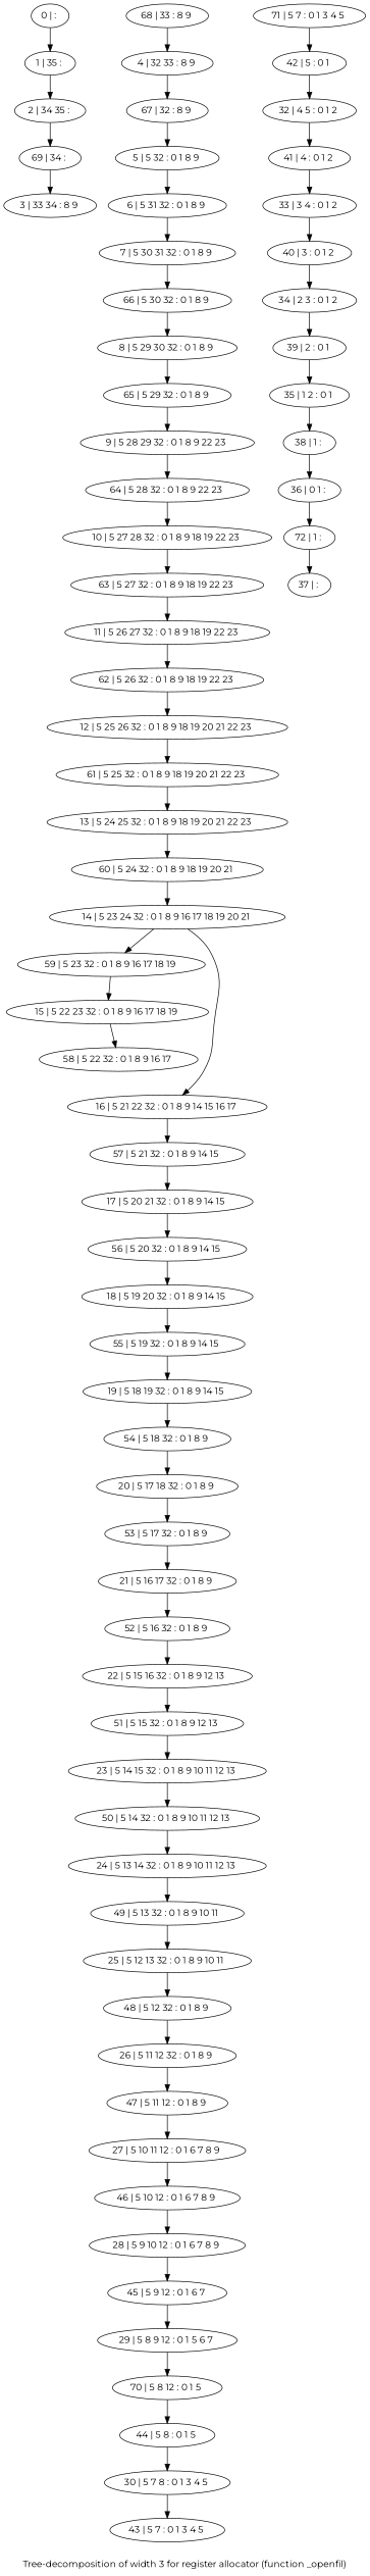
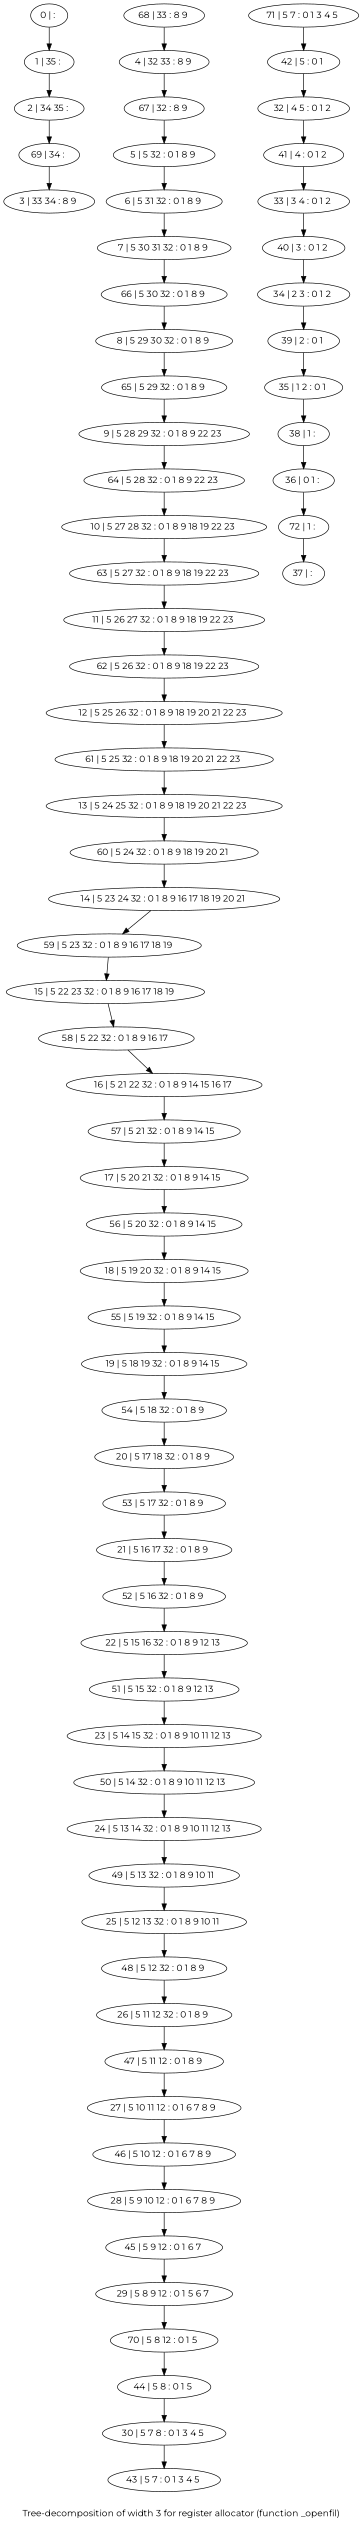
  digraph {
    fontname=Montserrat
    label="Tree-decomposition of width 3 for register allocator (function _openfil)"
    node [fontname=Montserrat]
    edge [fontname=Montserrat]
    n1 [label="0 | : "]
    n2 [label="1 | 35 : "]
    n3 [label="2 | 34 35 : "]
    n4 [label="69 | 34 : "]
    n5 [label="3 | 33 34 : 8 9 "]
    n6 [label="68 | 33 : 8 9 "]
    n7 [label="4 | 32 33 : 8 9 "]
    n8 [label="67 | 32 : 8 9 "]
    n9 [label="5 | 5 32 : 0 1 8 9 "]
    n10 [label="6 | 5 31 32 : 0 1 8 9 "]
    n11 [label="7 | 5 30 31 32 : 0 1 8 9 "]
    n12 [label="66 | 5 30 32 : 0 1 8 9 "]
    n13 [label="8 | 5 29 30 32 : 0 1 8 9 "]
    n14 [label="65 | 5 29 32 : 0 1 8 9 "]
    n15 [label="9 | 5 28 29 32 : 0 1 8 9 22 23 "]
    n16 [label="64 | 5 28 32 : 0 1 8 9 22 23 "]
    n17 [label="10 | 5 27 28 32 : 0 1 8 9 18 19 22 23 "]
    n18 [label="63 | 5 27 32 : 0 1 8 9 18 19 22 23 "]
    n19 [label="11 | 5 26 27 32 : 0 1 8 9 18 19 22 23 "]
    n20 [label="62 | 5 26 32 : 0 1 8 9 18 19 22 23 "]
    n21 [label="12 | 5 25 26 32 : 0 1 8 9 18 19 20 21 22 23 "]
    n22 [label="61 | 5 25 32 : 0 1 8 9 18 19 20 21 22 23 "]
    n23 [label="13 | 5 24 25 32 : 0 1 8 9 18 19 20 21 22 23 "]
    n24 [label="60 | 5 24 32 : 0 1 8 9 18 19 20 21 "]
    n25 [label="14 | 5 23 24 32 : 0 1 8 9 16 17 18 19 20 21 "]
    n26 [label="59 | 5 23 32 : 0 1 8 9 16 17 18 19 "]
    n27 [label="15 | 5 22 23 32 : 0 1 8 9 16 17 18 19 "]
    n28 [label="58 | 5 22 32 : 0 1 8 9 16 17 "]
    n29 [label="16 | 5 21 22 32 : 0 1 8 9 14 15 16 17 "]
    n30 [label="57 | 5 21 32 : 0 1 8 9 14 15 "]
    n31 [label="17 | 5 20 21 32 : 0 1 8 9 14 15 "]
    n32 [label="56 | 5 20 32 : 0 1 8 9 14 15 "]
    n33 [label="18 | 5 19 20 32 : 0 1 8 9 14 15 "]
    n34 [label="55 | 5 19 32 : 0 1 8 9 14 15 "]
    n35 [label="19 | 5 18 19 32 : 0 1 8 9 14 15 "]
    n36 [label="54 | 5 18 32 : 0 1 8 9 "]
    n37 [label="20 | 5 17 18 32 : 0 1 8 9 "]
    n38 [label="53 | 5 17 32 : 0 1 8 9 "]
    n39 [label="21 | 5 16 17 32 : 0 1 8 9 "]
    n40 [label="52 | 5 16 32 : 0 1 8 9 "]
    n41 [label="22 | 5 15 16 32 : 0 1 8 9 12 13 "]
    n42 [label="51 | 5 15 32 : 0 1 8 9 12 13 "]
    n43 [label="23 | 5 14 15 32 : 0 1 8 9 10 11 12 13 "]
    n44 [label="50 | 5 14 32 : 0 1 8 9 10 11 12 13 "]
    n45 [label="24 | 5 13 14 32 : 0 1 8 9 10 11 12 13 "]
    n46 [label="49 | 5 13 32 : 0 1 8 9 10 11 "]
    n47 [label="25 | 5 12 13 32 : 0 1 8 9 10 11 "]
    n48 [label="48 | 5 12 32 : 0 1 8 9 "]
    n49 [label="26 | 5 11 12 32 : 0 1 8 9 "]
    n50 [label="47 | 5 11 12 : 0 1 8 9 "]
    n51 [label="27 | 5 10 11 12 : 0 1 6 7 8 9 "]
    n52 [label="46 | 5 10 12 : 0 1 6 7 8 9 "]
    n53 [label="28 | 5 9 10 12 : 0 1 6 7 8 9 "]
    n54 [label="45 | 5 9 12 : 0 1 6 7 "]
    n55 [label="29 | 5 8 9 12 : 0 1 5 6 7 "]
    n56 [label="70 | 5 8 12 : 0 1 5 "]
    n57 [label="44 | 5 8 : 0 1 5 "]
    n58 [label="30 | 5 7 8 : 0 1 3 4 5 "]
    n59 [label="43 | 5 7 : 0 1 3 4 5 "]
    n60 [label="71 | 5 7 : 0 1 3 4 5 "]
    n61 [label="42 | 5 : 0 1 "]
    n62 [label="32 | 4 5 : 0 1 2 "]
    n63 [label="41 | 4 : 0 1 2 "]
    n64 [label="33 | 3 4 : 0 1 2 "]
    n65 [label="40 | 3 : 0 1 2 "]
    n66 [label="34 | 2 3 : 0 1 2 "]
    n67 [label="39 | 2 : 0 1 "]
    n68 [label="35 | 1 2 : 0 1 "]
    n69 [label="38 | 1 : "]
    n70 [label="36 | 0 1 : "]
    n71 [label="72 | 1 : "]
    n72 [label="37 | : "]
    n1 -> n2
    n2 -> n3
    n3 -> n4
    n4 -> n5
    n6 -> n7
    n7 -> n8
    n8 -> n9
    n9 -> n10
    n10 -> n11
    n11 -> n12
    n12 -> n13
    n13 -> n14
    n14 -> n15
    n15 -> n16
    n16 -> n17
    n17 -> n18
    n18 -> n19
    n19 -> n20
    n20 -> n21
    n21 -> n22
    n22 -> n23
    n23 -> n24
    n24 -> n25
    n25 -> n26
    n26 -> n27
    n27 -> n28
-   n25 -> n29
+   n28 -> n29
    n29 -> n30
    n30 -> n31
    n31 -> n32
    n32 -> n33
    n33 -> n34
    n34 -> n35
    n35 -> n36
    n36 -> n37
    n37 -> n38
    n38 -> n39
    n39 -> n40
    n40 -> n41
    n41 -> n42
    n42 -> n43
    n43 -> n44
    n44 -> n45
    n45 -> n46
    n46 -> n47
    n47 -> n48
    n48 -> n49
    n49 -> n50
    n50 -> n51
    n51 -> n52
    n52 -> n53
    n53 -> n54
    n54 -> n55
    n55 -> n56
    n56 -> n57
    n57 -> n58
    n58 -> n59
    n60 -> n61
    n61 -> n62
    n62 -> n63
    n63 -> n64
    n64 -> n65
    n65 -> n66
    n66 -> n67
    n67 -> n68
    n68 -> n69
    n69 -> n70
    n70 -> n71
    n71 -> n72
  }
